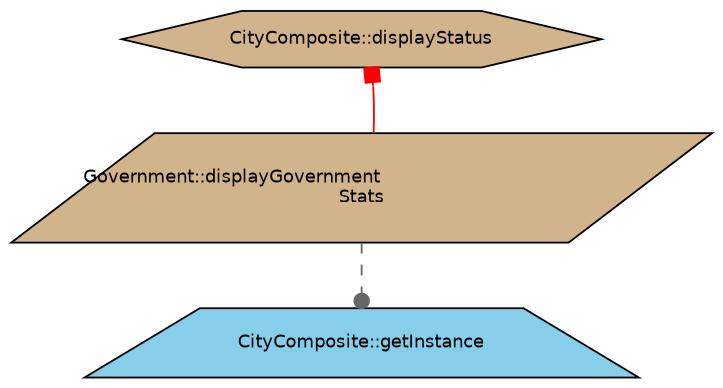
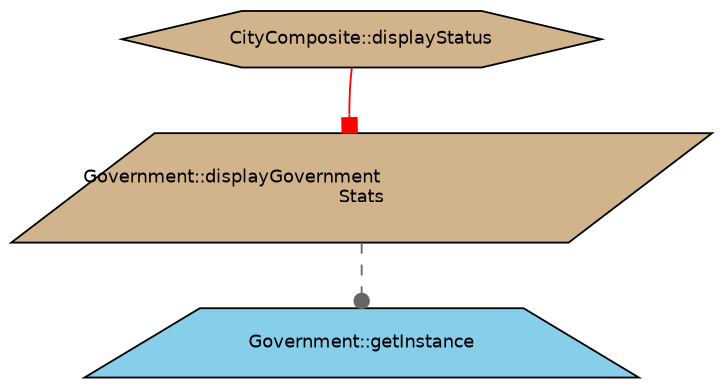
  digraph {
    rankdir=TB
    node [color=black fillcolor=tan fontname=Helvetica fontsize=10 style=filled]
    edge [fontname=Helvetica fontsize=10 labelfontname=Helvetica labelfontsize=10]
    n1 [fontcolor=black height=0.2 label="CityComposite::displayStatus" shape=hexagon width=0.4]
    n2 [height=0.2 label="Government::displayGovernment\lStats" shape=parallelogram width=0.4]
-   n3 [fillcolor=skyblue height=0.2 label="CityComposite::getInstance" shape=trapezium width=0.4]
-   n2 -> n1 [arrowhead=box color=red style=solid]
+   n3 [fillcolor=skyblue height=0.2 label="Government::getInstance" shape=trapezium width=0.4]
+   n1 -> n2 [arrowhead=box color=red style=solid]
    n2 -> n3 [arrowhead=dot color=gray40 style=dashed]
  }
